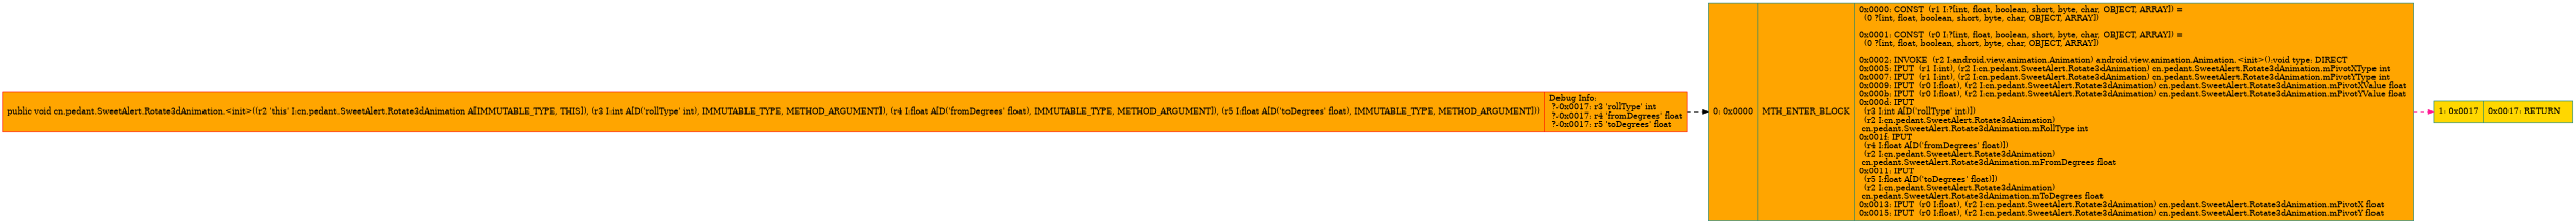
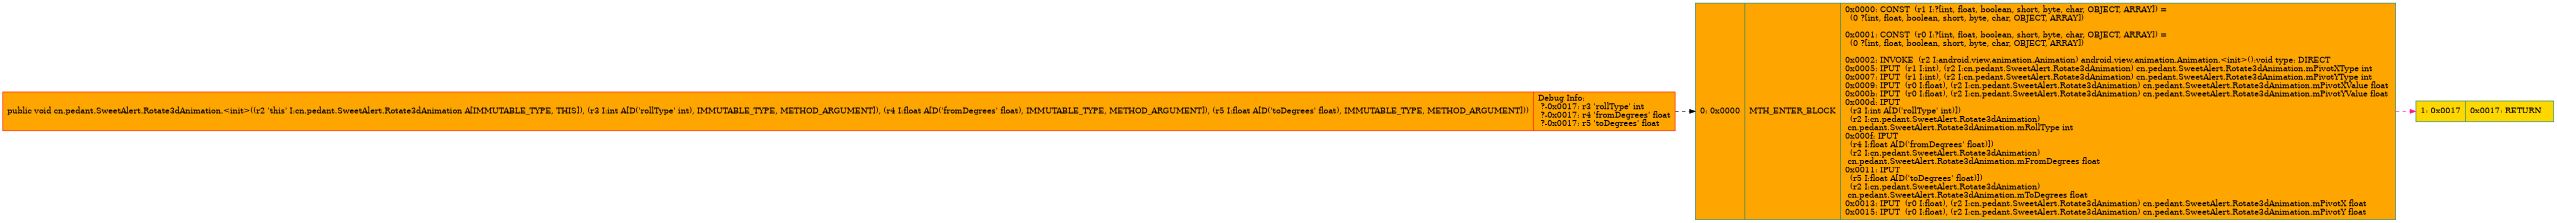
  digraph {
    rankdir=LR
    node [shape=record style=filled fillcolor=orange color=teal]
    edge [style=dashed]
-   n1 [label="{0\:\ 0x0000|MTH_ENTER_BLOCK\l|0x0000: CONST  (r1 I:?[int, float, boolean, short, byte, char, OBJECT, ARRAY]) = \l  (0 ?[int, float, boolean, short, byte, char, OBJECT, ARRAY])\l \l0x0001: CONST  (r0 I:?[int, float, boolean, short, byte, char, OBJECT, ARRAY]) = \l  (0 ?[int, float, boolean, short, byte, char, OBJECT, ARRAY])\l \l0x0002: INVOKE  (r2 I:android.view.animation.Animation) android.view.animation.Animation.\<init\>():void type: DIRECT \l0x0005: IPUT  (r1 I:int), (r2 I:cn.pedant.SweetAlert.Rotate3dAnimation) cn.pedant.SweetAlert.Rotate3dAnimation.mPivotXType int \l0x0007: IPUT  (r1 I:int), (r2 I:cn.pedant.SweetAlert.Rotate3dAnimation) cn.pedant.SweetAlert.Rotate3dAnimation.mPivotYType int \l0x0009: IPUT  (r0 I:float), (r2 I:cn.pedant.SweetAlert.Rotate3dAnimation) cn.pedant.SweetAlert.Rotate3dAnimation.mPivotXValue float \l0x000b: IPUT  (r0 I:float), (r2 I:cn.pedant.SweetAlert.Rotate3dAnimation) cn.pedant.SweetAlert.Rotate3dAnimation.mPivotYValue float \l0x000d: IPUT  \l  (r3 I:int A[D('rollType' int)])\l  (r2 I:cn.pedant.SweetAlert.Rotate3dAnimation)\l cn.pedant.SweetAlert.Rotate3dAnimation.mRollType int \l0x001f: IPUT  \l  (r4 I:float A[D('fromDegrees' float)])\l  (r2 I:cn.pedant.SweetAlert.Rotate3dAnimation)\l cn.pedant.SweetAlert.Rotate3dAnimation.mFromDegrees float \l0x0011: IPUT  \l  (r5 I:float A[D('toDegrees' float)])\l  (r2 I:cn.pedant.SweetAlert.Rotate3dAnimation)\l cn.pedant.SweetAlert.Rotate3dAnimation.mToDegrees float \l0x0013: IPUT  (r0 I:float), (r2 I:cn.pedant.SweetAlert.Rotate3dAnimation) cn.pedant.SweetAlert.Rotate3dAnimation.mPivotX float \l0x0015: IPUT  (r0 I:float), (r2 I:cn.pedant.SweetAlert.Rotate3dAnimation) cn.pedant.SweetAlert.Rotate3dAnimation.mPivotY float \l}"]
+   n1 [label="{0\:\ 0x0000|MTH_ENTER_BLOCK\l|0x0000: CONST  (r1 I:?[int, float, boolean, short, byte, char, OBJECT, ARRAY]) = \l  (0 ?[int, float, boolean, short, byte, char, OBJECT, ARRAY])\l \l0x0001: CONST  (r0 I:?[int, float, boolean, short, byte, char, OBJECT, ARRAY]) = \l  (0 ?[int, float, boolean, short, byte, char, OBJECT, ARRAY])\l \l0x0002: INVOKE  (r2 I:android.view.animation.Animation) android.view.animation.Animation.\<init\>():void type: DIRECT \l0x0005: IPUT  (r1 I:int), (r2 I:cn.pedant.SweetAlert.Rotate3dAnimation) cn.pedant.SweetAlert.Rotate3dAnimation.mPivotXType int \l0x0007: IPUT  (r1 I:int), (r2 I:cn.pedant.SweetAlert.Rotate3dAnimation) cn.pedant.SweetAlert.Rotate3dAnimation.mPivotYType int \l0x0009: IPUT  (r0 I:float), (r2 I:cn.pedant.SweetAlert.Rotate3dAnimation) cn.pedant.SweetAlert.Rotate3dAnimation.mPivotXValue float \l0x000b: IPUT  (r0 I:float), (r2 I:cn.pedant.SweetAlert.Rotate3dAnimation) cn.pedant.SweetAlert.Rotate3dAnimation.mPivotYValue float \l0x000d: IPUT  \l  (r3 I:int A[D('rollType' int)])\l  (r2 I:cn.pedant.SweetAlert.Rotate3dAnimation)\l cn.pedant.SweetAlert.Rotate3dAnimation.mRollType int \l0x000f: IPUT  \l  (r4 I:float A[D('fromDegrees' float)])\l  (r2 I:cn.pedant.SweetAlert.Rotate3dAnimation)\l cn.pedant.SweetAlert.Rotate3dAnimation.mFromDegrees float \l0x0011: IPUT  \l  (r5 I:float A[D('toDegrees' float)])\l  (r2 I:cn.pedant.SweetAlert.Rotate3dAnimation)\l cn.pedant.SweetAlert.Rotate3dAnimation.mToDegrees float \l0x0013: IPUT  (r0 I:float), (r2 I:cn.pedant.SweetAlert.Rotate3dAnimation) cn.pedant.SweetAlert.Rotate3dAnimation.mPivotX float \l0x0015: IPUT  (r0 I:float), (r2 I:cn.pedant.SweetAlert.Rotate3dAnimation) cn.pedant.SweetAlert.Rotate3dAnimation.mPivotY float \l}"]
    n2 [label="{1\:\ 0x0017|0x0017: RETURN   \l}" fillcolor=gold]
    n3 [label="{public void cn.pedant.SweetAlert.Rotate3dAnimation.\<init\>((r2 'this' I:cn.pedant.SweetAlert.Rotate3dAnimation A[IMMUTABLE_TYPE, THIS]), (r3 I:int A[D('rollType' int), IMMUTABLE_TYPE, METHOD_ARGUMENT]), (r4 I:float A[D('fromDegrees' float), IMMUTABLE_TYPE, METHOD_ARGUMENT]), (r5 I:float A[D('toDegrees' float), IMMUTABLE_TYPE, METHOD_ARGUMENT]))  | Debug Info:\l  ?\-0x0017: r3 'rollType' int\l  ?\-0x0017: r4 'fromDegrees' float\l  ?\-0x0017: r5 'toDegrees' float\l}" color=red]
    n1 -> n2 [color=deeppink]
    n3 -> n1 [color=black]
  }
